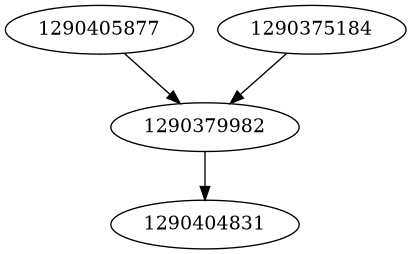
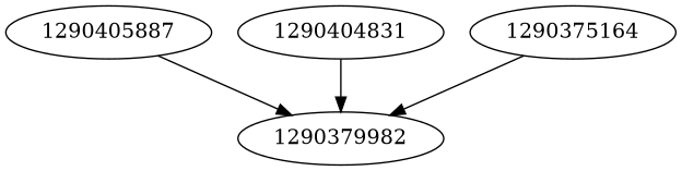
  strict digraph {
-   1290405887 [label=1290405877]
+   1290405887
    1290379982
    1290404831
-   1290375164 [label=1290375184]
+   1290375164
    1290405887 -> 1290379982
-   1290379982 -> 1290404831
+   1290404831 -> 1290379982
    1290375164 -> 1290379982
  }
